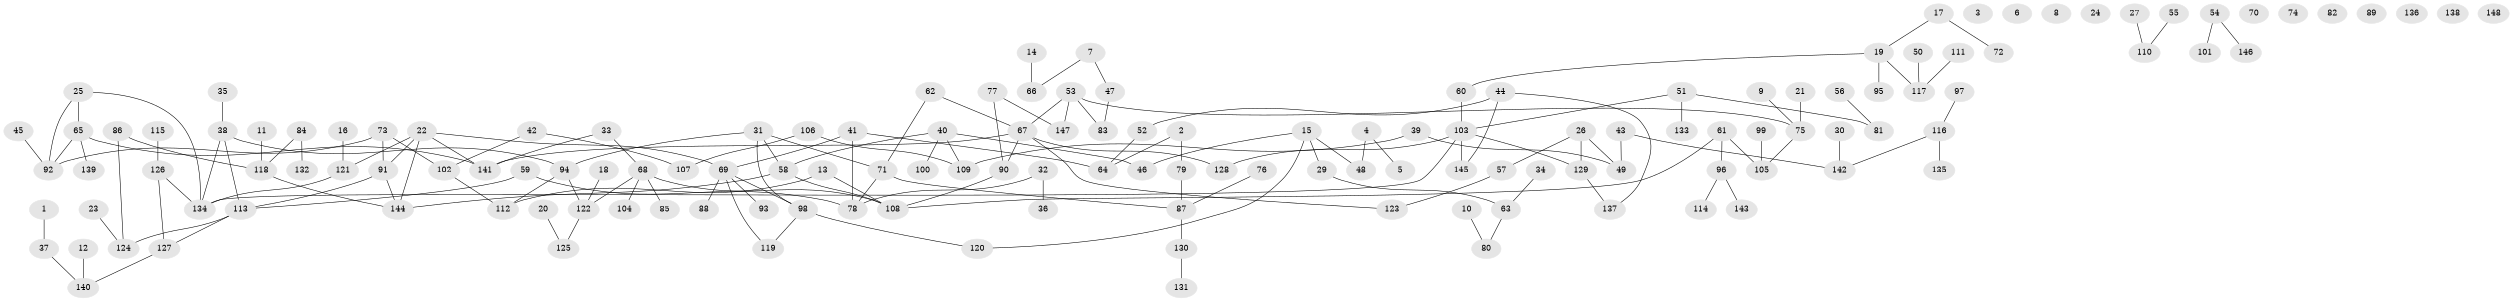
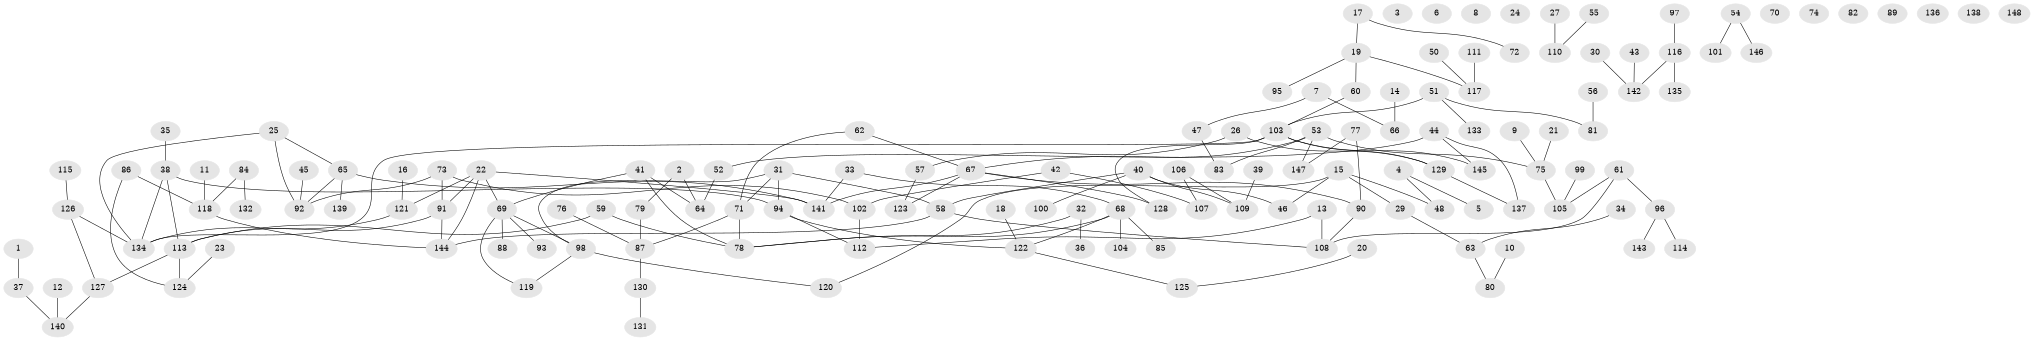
  graph {
    node [color=gray90 style=filled]
    1
    37
    140
    2
    64
    79
    87
    3
    4
    5
    48
    6
    7
    47
    66
    83
    8
    9
    75
    105
    10
    80
    11
    118
    144
    12
    13
    108
    112
    14
    15
    29
    46
    120
    63
    16
    121
    134
    17
    19
    72
    60
    95
    117
    18
    122
    125
    103
    20
    21
    22
    69
    91
    141
    98
    88
    93
    119
    113
    23
    124
    24
    25
    65
    92
    139
    26
-   49
    57
    129
    123
    137
    27
    110
    30
    142
    31
    58
    71
    94
    67
    90
    128
    78
    32
    36
    33
    68
    85
    104
    34
    35
    38
    127
    39
    109
    40
    100
    41
    42
    107
    102
    43
    44
    52
    145
    45
    50
    51
    81
    133
    53
    147
    54
    101
    146
    55
    56
    59
    61
    96
    114
    143
    62
    70
    130
    73
    74
    76
    77
    82
    84
    132
    86
    131
    89
    97
    116
    135
    99
    106
    111
    115
    126
    136
    138
    148
    1 -- 37
    37 -- 140
    2 -- 64
    2 -- 79
    79 -- 87
    87 -- 130
    4 -- 5
    4 -- 48
    7 -- 47
    7 -- 66
    47 -- 83
    9 -- 75
    75 -- 105
    10 -- 80
    11 -- 118
    118 -- 144
    12 -- 140
    13 -- 108
    13 -- 112
    14 -- 66
    15 -- 48
    15 -- 29
    15 -- 46
    15 -- 120
    29 -- 63
    63 -- 80
    16 -- 121
    121 -- 134
    17 -- 19
    17 -- 72
    19 -- 60
    19 -- 95
    19 -- 117
    60 -- 103
    18 -- 122
    122 -- 125
    103 -- 134
    103 -- 129
    103 -- 128
    103 -- 145
    20 -- 125
    21 -- 75
    22 -- 144
    22 -- 121
    22 -- 69
    22 -- 91
    22 -- 141
    69 -- 98
    69 -- 88
    69 -- 93
    69 -- 119
    91 -- 144
    91 -- 113
    98 -- 120
    98 -- 119
    113 -- 124
    113 -- 127
    23 -- 124
    25 -- 134
    25 -- 65
    25 -- 92
    65 -- 141
    65 -- 92
    65 -- 139
-   26 -- 49
    26 -- 57
    26 -- 129
    57 -- 123
    129 -- 137
    27 -- 110
    30 -- 142
    31 -- 98
    31 -- 58
    31 -- 71
    31 -- 94
    58 -- 144
    58 -- 108
    71 -- 87
    71 -- 78
    94 -- 112
    94 -- 122
    67 -- 141
    67 -- 123
    67 -- 90
    67 -- 128
    90 -- 108
    32 -- 78
    32 -- 36
    33 -- 141
    33 -- 68
-   68 -- 108
+   68 -- 78
    68 -- 122
    68 -- 85
    68 -- 104
    34 -- 63
    35 -- 38
    38 -- 134
    38 -- 113
    38 -- 94
    127 -- 140
-   39 -- 49
    39 -- 109
    40 -- 46
    40 -- 58
    40 -- 109
    40 -- 100
    41 -- 64
    41 -- 69
    41 -- 78
    42 -- 107
    42 -- 102
    102 -- 112
-   43 -- 49
    43 -- 142
    44 -- 137
    44 -- 52
    44 -- 145
    52 -- 64
    45 -- 92
    50 -- 117
    51 -- 103
    51 -- 81
    51 -- 133
    53 -- 83
    53 -- 75
    53 -- 67
    53 -- 147
    54 -- 101
    54 -- 146
    55 -- 110
    56 -- 81
    59 -- 113
    59 -- 78
    61 -- 105
    61 -- 108
    61 -- 96
    96 -- 114
    96 -- 143
    62 -- 71
    62 -- 67
    130 -- 131
    73 -- 91
    73 -- 92
    73 -- 102
    76 -- 87
    77 -- 90
    77 -- 147
    84 -- 118
    84 -- 132
    86 -- 118
    86 -- 124
    97 -- 116
    116 -- 142
    116 -- 135
    99 -- 105
    106 -- 109
    106 -- 107
    111 -- 117
    115 -- 126
    126 -- 134
    126 -- 127
  }
